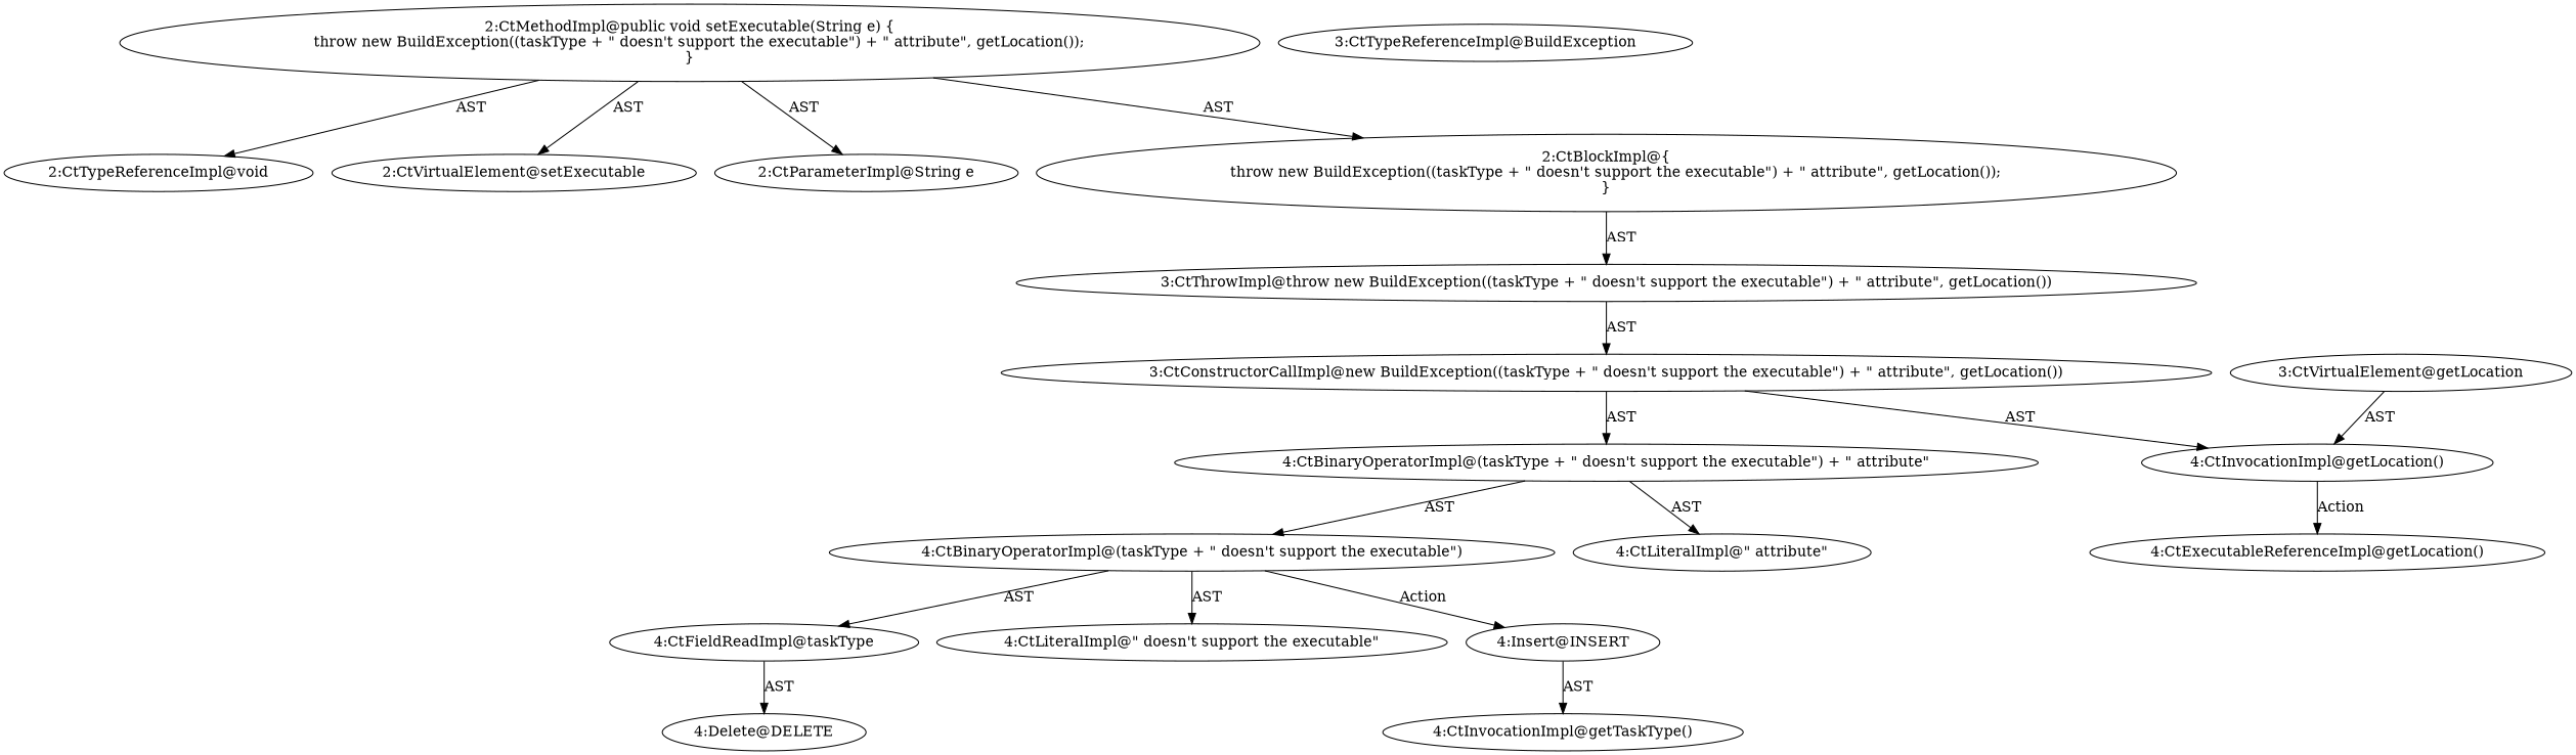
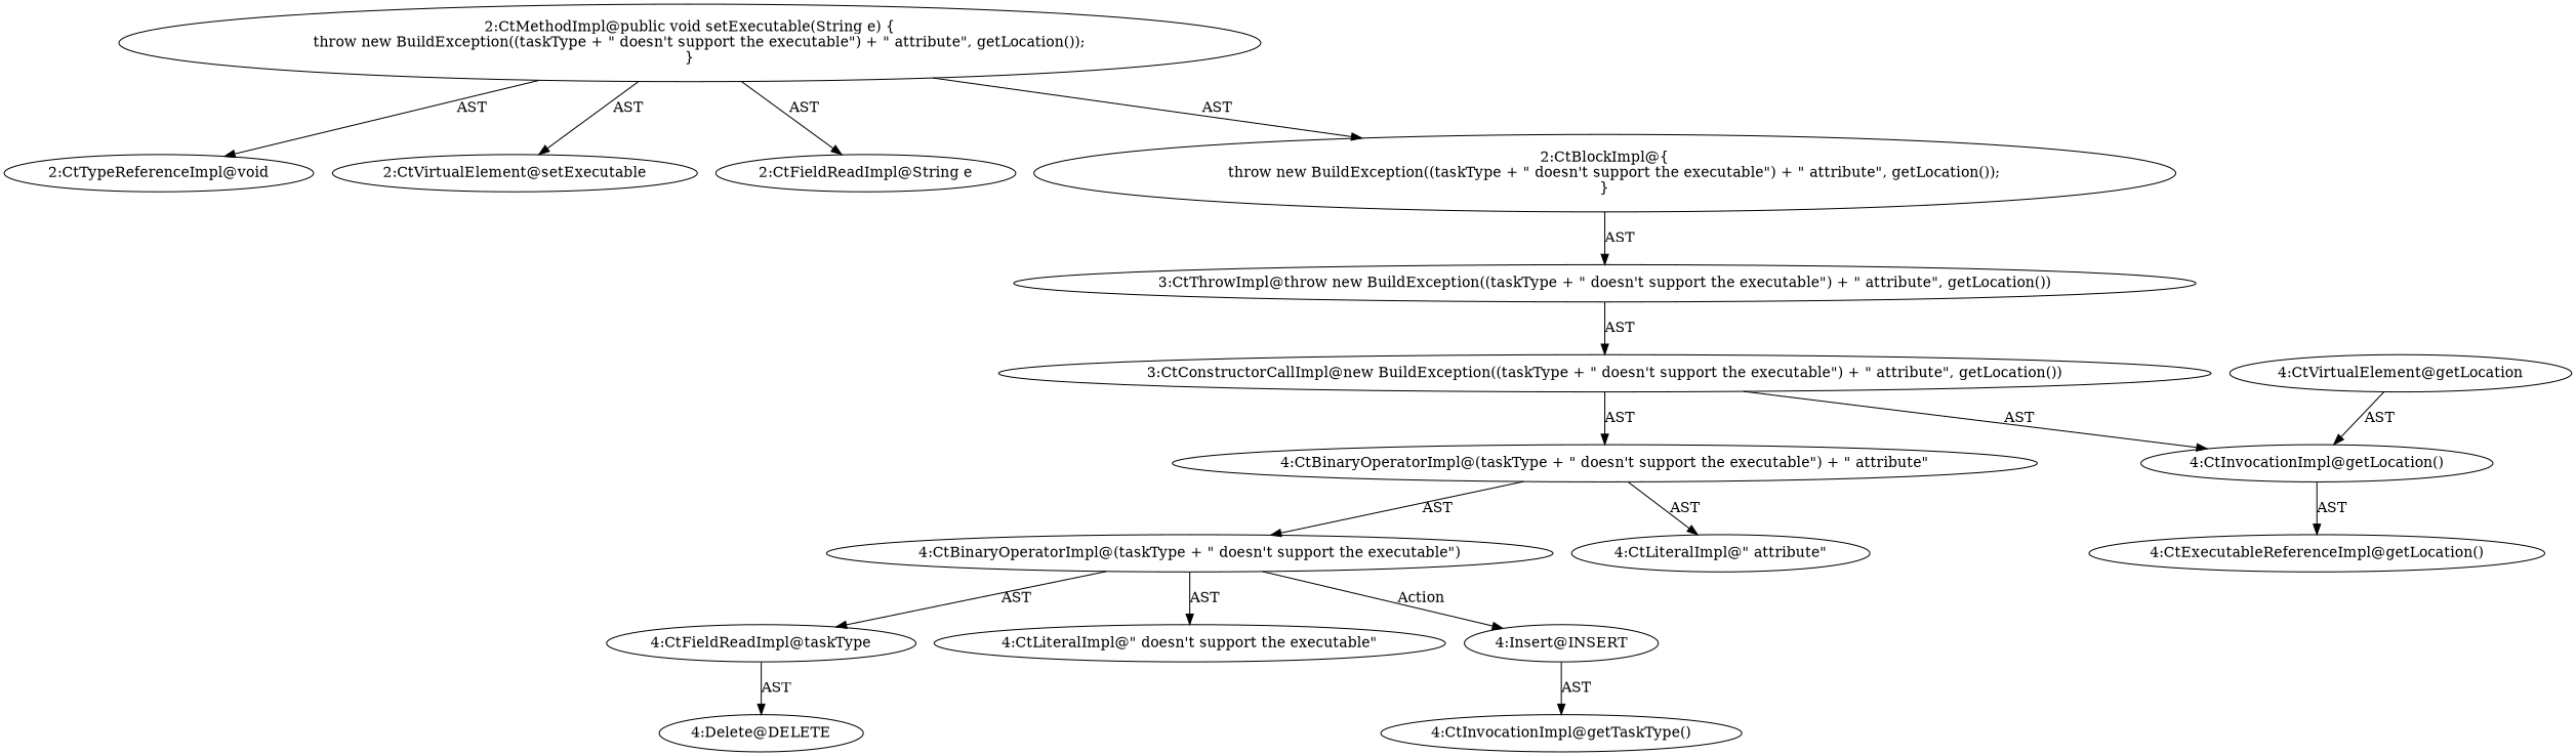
  digraph {
    node [shape=ellipse]
    n1 [label="2:CtTypeReferenceImpl@void"]
    n2 [label="2:CtVirtualElement@setExecutable"]
-   n3 [label="2:CtParameterImpl@String e"]
-   n4 [label="3:CtTypeReferenceImpl@BuildException"]
+   n3 [label="2:CtFieldReadImpl@String e"]
    n5 [label="4:CtFieldReadImpl@taskType"]
    n6 [label="4:Delete@DELETE"]
    n7 [label="4:CtLiteralImpl@\" doesn\'t support the executable\""]
    n8 [label="4:CtBinaryOperatorImpl@(taskType + \" doesn\'t support the executable\")"]
    n9 [label="4:Insert@INSERT"]
    n10 [label="4:CtInvocationImpl@getTaskType()"]
    n11 [label="4:CtLiteralImpl@\" attribute\""]
    n12 [label="4:CtBinaryOperatorImpl@(taskType + \" doesn\'t support the executable\") + \" attribute\""]
    n13 [label="4:CtExecutableReferenceImpl@getLocation()"]
-   n14 [label="3:CtVirtualElement@getLocation"]
+   n14 [label="4:CtVirtualElement@getLocation"]
    n15 [label="4:CtInvocationImpl@getLocation()"]
    n16 [label="3:CtConstructorCallImpl@new BuildException((taskType + \" doesn\'t support the executable\") + \" attribute\", getLocation())"]
    n17 [label="3:CtThrowImpl@throw new BuildException((taskType + \" doesn\'t support the executable\") + \" attribute\", getLocation())"]
    n18 [label="2:CtBlockImpl@\{\n    throw new BuildException((taskType + \" doesn\'t support the executable\") + \" attribute\", getLocation());\n\}"]
    n19 [label="2:CtMethodImpl@public void setExecutable(String e) \{\n    throw new BuildException((taskType + \" doesn\'t support the executable\") + \" attribute\", getLocation());\n\}"]
    n5 -> n6 [label=AST]
    n8 -> n5 [label=AST]
    n8 -> n7 [label=AST]
    n8 -> n9 [label=Action]
    n9 -> n10 [label=AST]
    n12 -> n8 [label=AST]
    n12 -> n11 [label=AST]
    n14 -> n15 [label=AST]
-   n15 -> n13 [label=Action]
+   n15 -> n13 [label=AST]
    n16 -> n12 [label=AST]
    n16 -> n15 [label=AST]
    n17 -> n16 [label=AST]
    n18 -> n17 [label=AST]
    n19 -> n1 [label=AST]
    n19 -> n2 [label=AST]
    n19 -> n3 [label=AST]
    n19 -> n18 [label=AST]
  }
